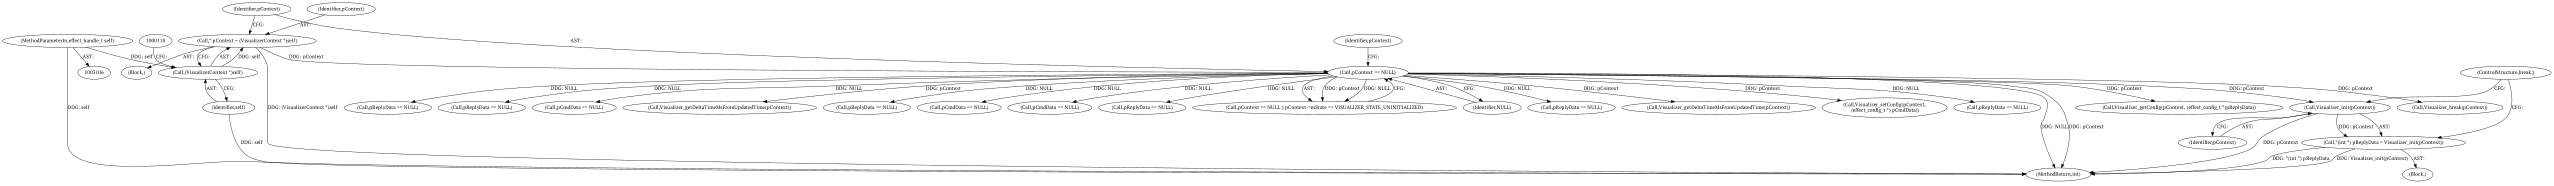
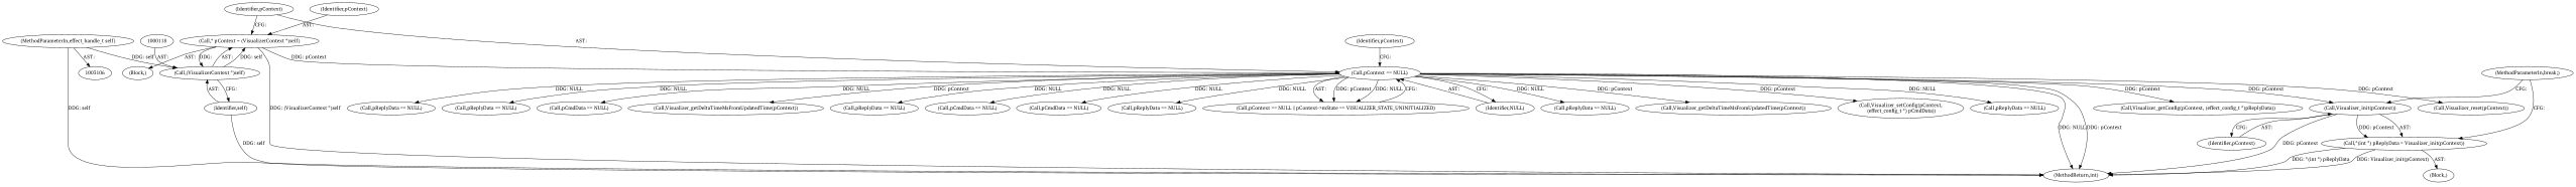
  digraph {
    fontname="PT Serif"
    node [fontname="PT Serif"]
    edge [fontname="PT Serif"]
    n1 [label="(Call,Visualizer_init(pContext))"]
    n2 [label="(Call,*(int *) pReplyData = Visualizer_init(pContext))"]
    n3 [label="(Identifier,pContext)"]
    n4 [label="(MethodReturn,int)"]
    n5 [label="(Block,)"]
    n6 [label="(Call,pContext == NULL)"]
    n7 [label="(Call,Visualizer_getConfig(pContext, (effect_config_t *)pReplyData))"]
-   n8 [label="(Call,Visualizer_break(pContext))"]
+   n8 [label="(Call,Visualizer_reset(pContext))"]
    n9 [label="(Identifier,NULL)"]
    n10 [label="(Call,pReplyData == NULL)"]
    n11 [label="(Call,pReplyData == NULL)"]
    n12 [label="(Call,pCmdData == NULL)"]
    n13 [label="(Call,Visualizer_getDeltaTimeMsFromUpdatedTime(pContext))"]
    n14 [label="(Call,pReplyData == NULL)"]
    n15 [label="(Call,pCmdData == NULL)"]
    n16 [label="(Call,pCmdData == NULL)"]
    n17 [label="(Call,pReplyData == NULL)"]
    n18 [label="(Call,pContext == NULL || pContext->mState == VISUALIZER_STATE_UNINITIALIZED)"]
    n19 [label="(Call,pReplyData == NULL)"]
    n20 [label="(Call,Visualizer_getDeltaTimeMsFromUpdatedTime(pContext))"]
    n21 [label="(Call,Visualizer_setConfig(pContext,\n (effect_config_t *) pCmdData))"]
    n22 [label="(Call,pReplyData == NULL)"]
    n23 [label="(Call,* pContext = (VisualizerContext *)self)"]
    n24 [label="(Call,(VisualizerContext *)self)"]
    n25 [label="(Block,)"]
    n26 [label="(Identifier,self)"]
    n27 [label="(MethodParameterIn,effect_handle_t self)"]
    n28 [label=1003106]
-   n29 [label="(ControlStructure,break;)"]
+   n29 [label="(MethodParameterIn,break;)"]
    n30 [label="(Identifier,pContext)"]
    n31 [label="(Identifier,pContext)"]
    n32 [label="(Identifier,pContext)"]
    1000118
    n1 -> n2 [label="AST: "]
    n1 -> n2 [label="DDG: pContext"]
    n1 -> n3 [label="CFG: "]
    n1 -> n4 [label="DDG: pContext"]
    n2 -> n4 [label="DDG: *(int *) pReplyData"]
    n2 -> n4 [label="DDG: Visualizer_init(pContext)"]
    n2 -> n5 [label="AST: "]
    n3 -> n1 [label="AST: "]
    n6 -> n1 [label="DDG: pContext"]
    n6 -> n4 [label="DDG: NULL"]
    n6 -> n4 [label="DDG: pContext"]
    n6 -> n7 [label="DDG: pContext"]
    n6 -> n8 [label="DDG: pContext"]
    n6 -> n9 [label="CFG: "]
    n6 -> n10 [label="DDG: NULL"]
    n6 -> n11 [label="DDG: NULL"]
    n6 -> n12 [label="DDG: NULL"]
    n6 -> n13 [label="DDG: pContext"]
    n6 -> n14 [label="DDG: NULL"]
    n6 -> n15 [label="DDG: NULL"]
    n6 -> n16 [label="DDG: NULL"]
    n6 -> n17 [label="DDG: NULL"]
    n6 -> n18 [label="AST: "]
    n6 -> n18 [label="DDG: pContext"]
    n6 -> n18 [label="DDG: NULL"]
    n6 -> n19 [label="DDG: NULL"]
    n6 -> n20 [label="DDG: pContext"]
    n6 -> n21 [label="DDG: pContext"]
    n6 -> n22 [label="DDG: NULL"]
    n9 -> n6 [label="AST: "]
    n18 -> n6 [label="CFG: "]
    n23 -> n4 [label="DDG: (VisualizerContext *)self"]
    n23 -> n6 [label="DDG: pContext"]
-   n23 -> n24 [label="CFG: "]
+   n23 -> n24 [label="DDG: "]
    n23 -> n25 [label="AST: "]
    n24 -> n23 [label="AST: "]
    n24 -> n23 [label="DDG: self"]
    n24 -> n26 [label="CFG: "]
    n26 -> n4 [label="DDG: self"]
    n26 -> n24 [label="AST: "]
    n27 -> n4 [label="DDG: self"]
    n27 -> n24 [label="DDG: self"]
    n27 -> n28 [label="AST: "]
    n29 -> n1 [label="CFG: "]
    n29 -> n2 [label="CFG: "]
    n30 -> n6 [label="AST: "]
    n30 -> n23 [label="CFG: "]
    n31 -> n23 [label="AST: "]
    n32 -> n6 [label="CFG: "]
-   1000118 -> n24 [label="CFG: "]
+   1000118 -> n24 [label="AST: "]
  }
